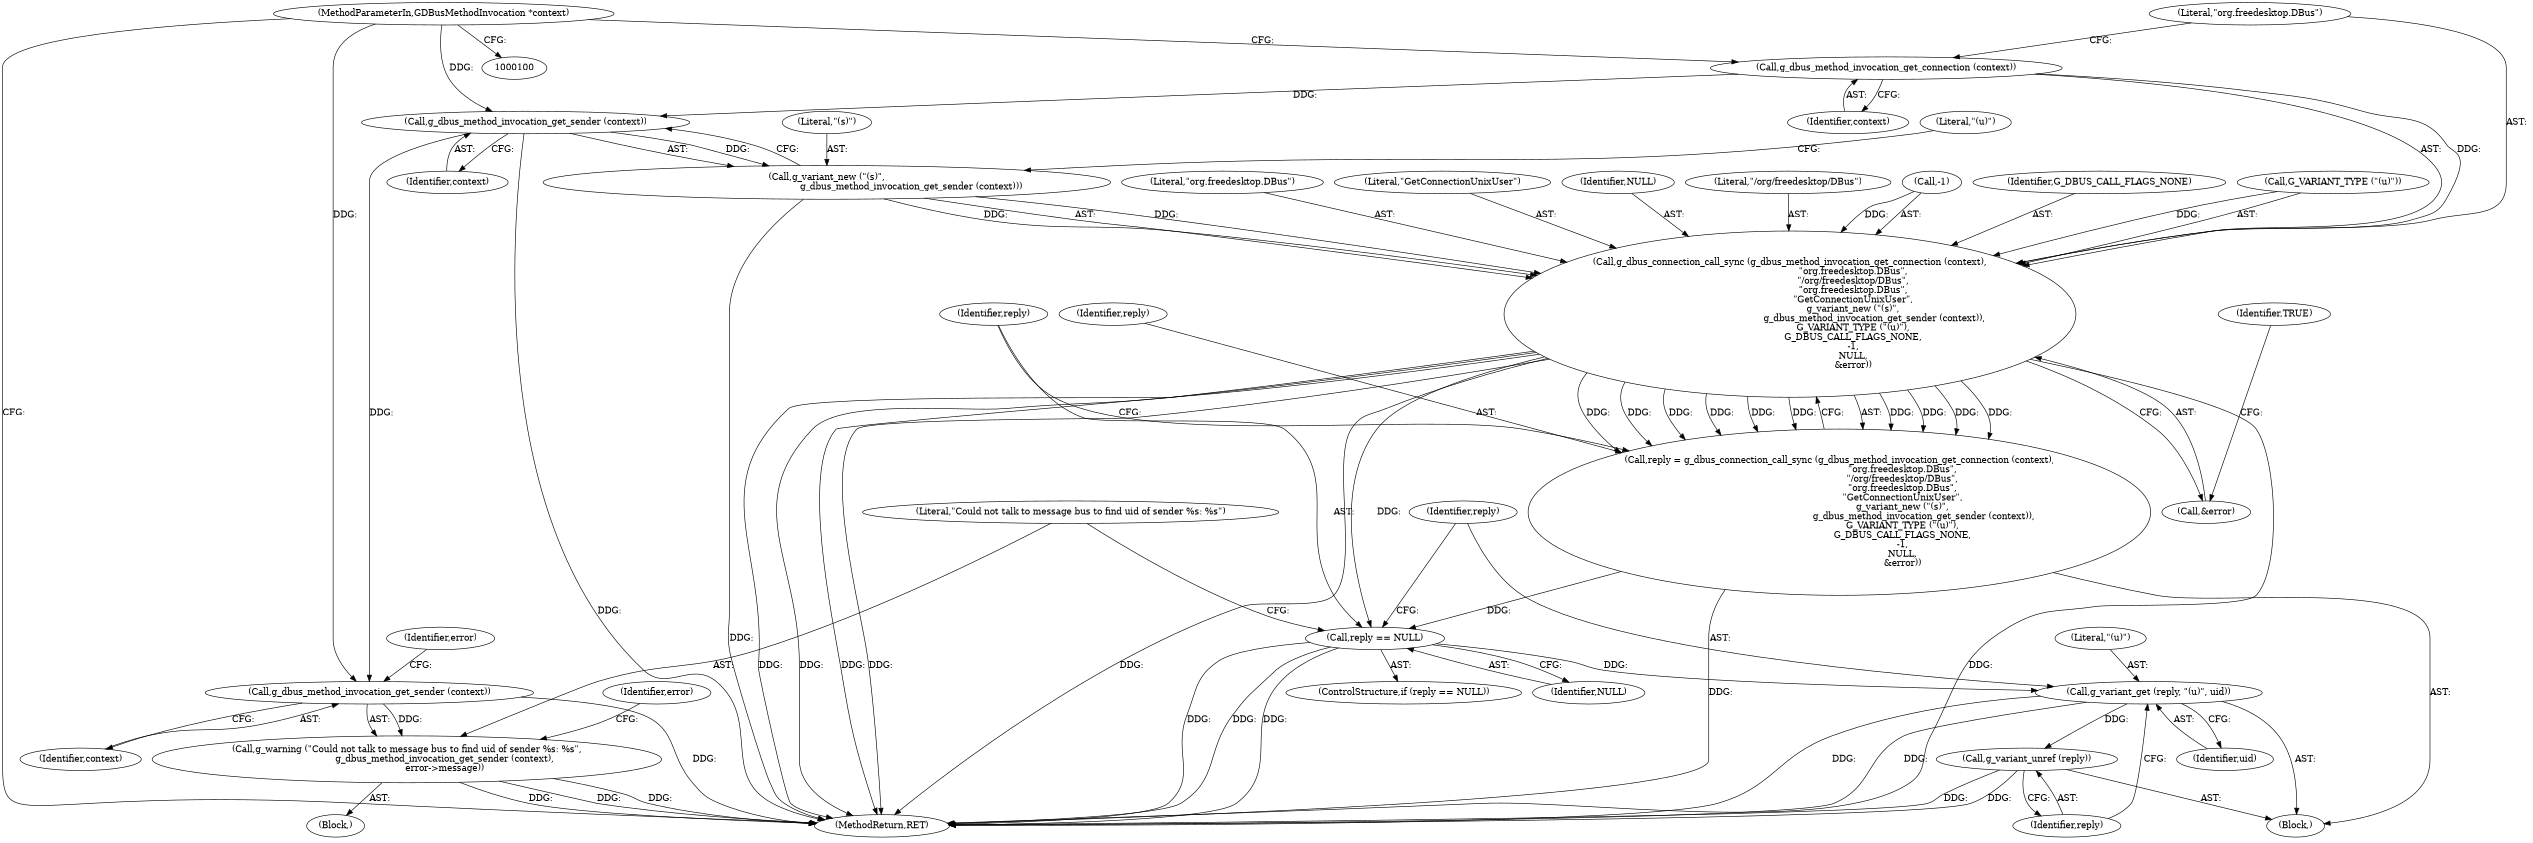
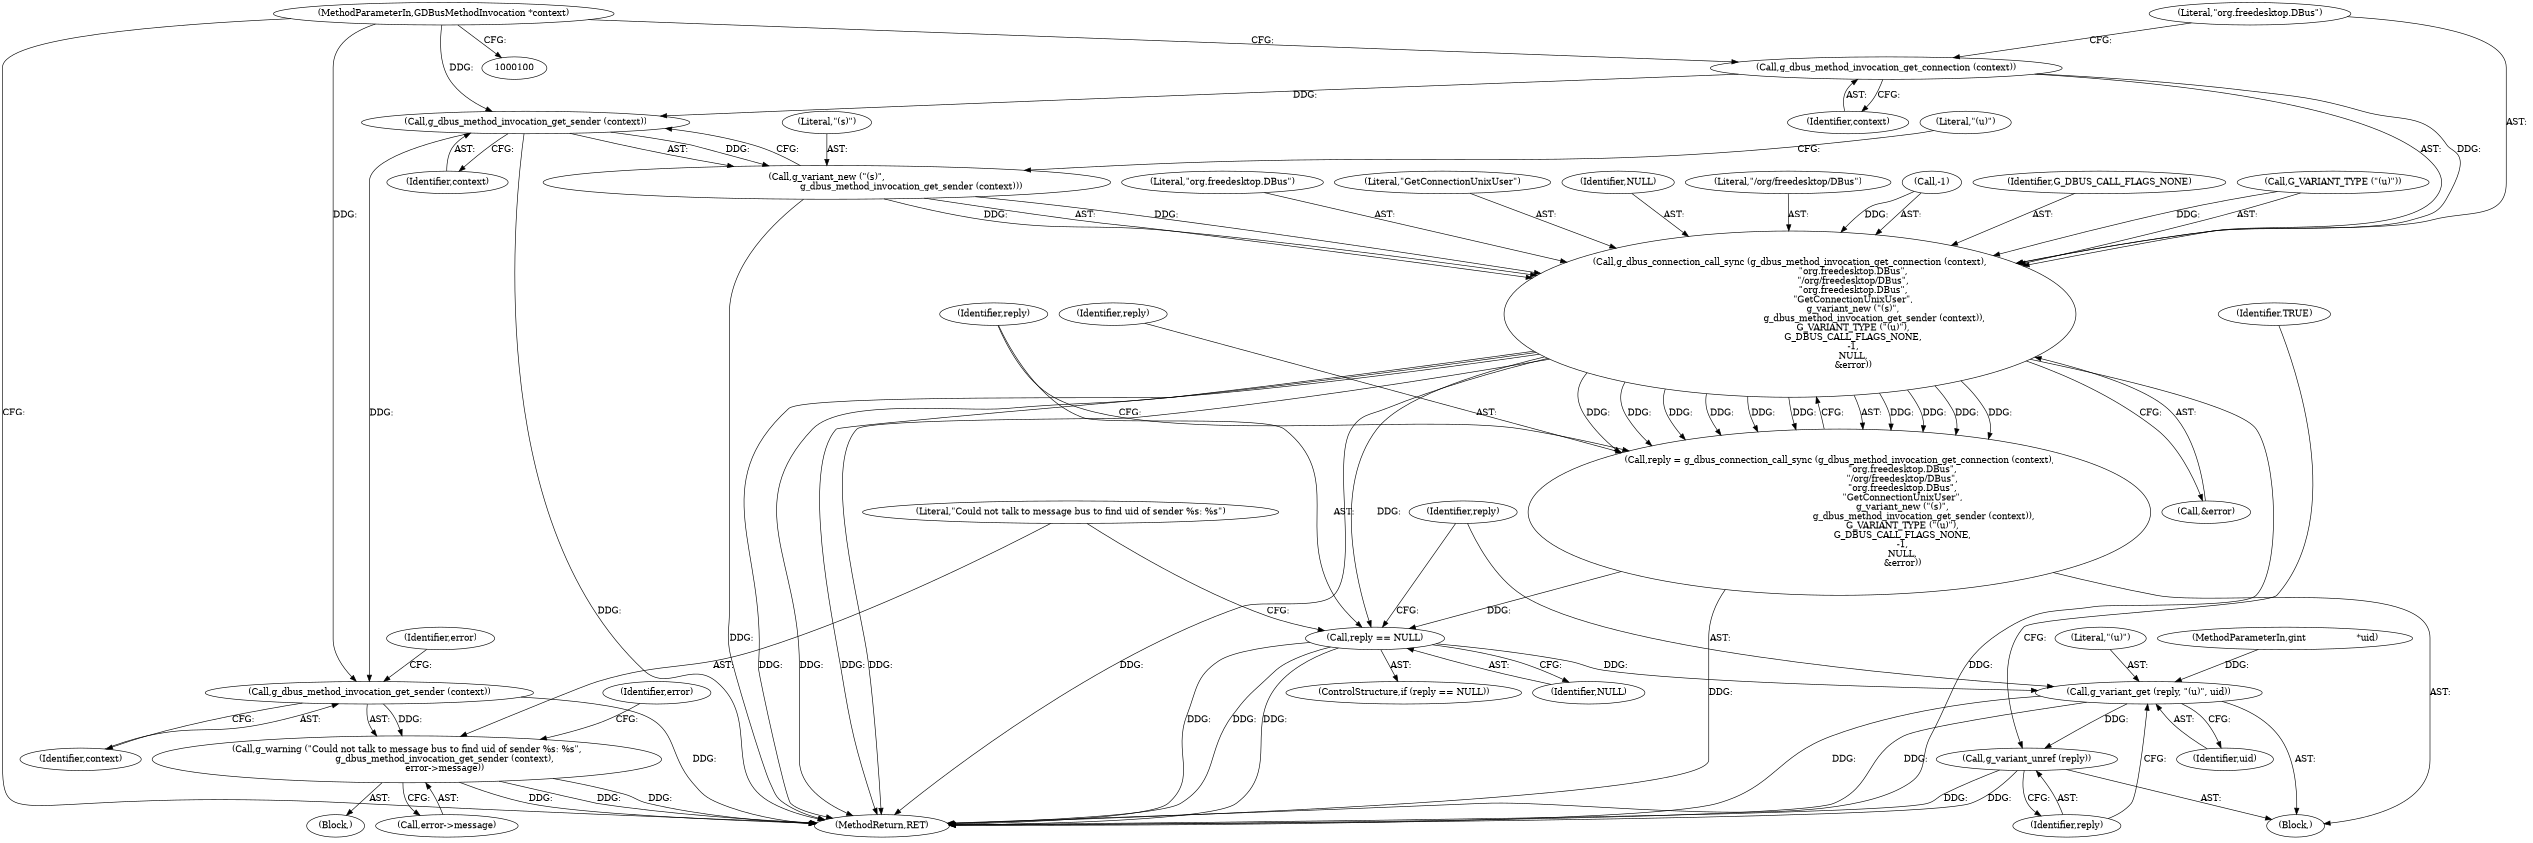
  digraph {
    n1 [label="(Call,g_dbus_method_invocation_get_sender (context))"]
    n2 [label="(Call,g_variant_new (\"(s)\",\n                                                            g_dbus_method_invocation_get_sender (context)))"]
    n3 [label="(Call,g_dbus_method_invocation_get_sender (context))"]
    n4 [label="(Identifier,context)"]
    n5 [label="(MethodReturn,RET)"]
    n6 [label="(Call,g_dbus_connection_call_sync (g_dbus_method_invocation_get_connection (context),\n                                             \"org.freedesktop.DBus\",\n                                             \"/org/freedesktop/DBus\",\n                                             \"org.freedesktop.DBus\",\n                                             \"GetConnectionUnixUser\",\n                                             g_variant_new (\"(s)\",\n                                                            g_dbus_method_invocation_get_sender (context)),\n                                             G_VARIANT_TYPE (\"(u)\"),\n                                             G_DBUS_CALL_FLAGS_NONE,\n                                             -1,\n                                             NULL,\n                                             &error))"]
    n7 [label="(Call,g_warning (\"Could not talk to message bus to find uid of sender %s: %s\",\n                           g_dbus_method_invocation_get_sender (context),\n                           error->message))"]
    n8 [label="(Identifier,context)"]
    n9 [label="(Call,g_dbus_method_invocation_get_connection (context))"]
    n10 [label="(Identifier,context)"]
    n11 [label="(Call,reply = g_dbus_connection_call_sync (g_dbus_method_invocation_get_connection (context),\n                                             \"org.freedesktop.DBus\",\n                                             \"/org/freedesktop/DBus\",\n                                             \"org.freedesktop.DBus\",\n                                             \"GetConnectionUnixUser\",\n                                             g_variant_new (\"(s)\",\n                                                            g_dbus_method_invocation_get_sender (context)),\n                                             G_VARIANT_TYPE (\"(u)\"),\n                                             G_DBUS_CALL_FLAGS_NONE,\n                                             -1,\n                                             NULL,\n                                             &error))"]
    n12 [label="(Call,reply == NULL)"]
    n13 [label="(Call,&error)"]
    n14 [label="(MethodParameterIn,GDBusMethodInvocation *context)"]
    1000100
    n16 [label="(Block,)"]
    n17 [label="(Call,g_variant_get (reply, \"(u)\", uid))"]
    n18 [label="(ControlStructure,if (reply == NULL))"]
    n19 [label="(Identifier,NULL)"]
    n20 [label="(Call,g_variant_unref (reply))"]
    n21 [label="(Identifier,uid)"]
    n22 [label="(Identifier,reply)"]
+   n23 [label="(Call,error->message)"]
    n24 [label="(Block,)"]
    n25 [label="(Identifier,reply)"]
    n26 [label="(Identifier,TRUE)"]
    n27 [label="(Literal,\"(u)\")"]
    n28 [label="(Literal,\"org.freedesktop.DBus\")"]
    n29 [label="(Literal,\"org.freedesktop.DBus\")"]
    n30 [label="(Literal,\"GetConnectionUnixUser\")"]
    n31 [label="(Identifier,error)"]
    n32 [label="(Identifier,NULL)"]
    n33 [label="(Literal,\"/org/freedesktop/DBus\")"]
+   n34 [label="(MethodParameterIn,gint                  *uid)"]
    n35 [label="(Call,-1)"]
    n36 [label="(Identifier,reply)"]
    n37 [label="(Literal,\"(s)\")"]
    n38 [label="(Literal,\"(u)\")"]
    n39 [label="(Literal,\"Could not talk to message bus to find uid of sender %s: %s\")"]
    n40 [label="(Identifier,G_DBUS_CALL_FLAGS_NONE)"]
    n41 [label="(Identifier,reply)"]
    n42 [label="(Call,G_VARIANT_TYPE (\"(u)\"))"]
    n43 [label="(Identifier,error)"]
    n1 -> n2 [label="AST: "]
    n1 -> n2 [label="DDG: "]
    n1 -> n3 [label="DDG: "]
    n1 -> n4 [label="CFG: "]
    n1 -> n5 [label="DDG: "]
    n2 -> n1 [label="CFG: "]
    n2 -> n5 [label="DDG: "]
    n2 -> n6 [label="AST: "]
    n2 -> n6 [label="DDG: "]
    n2 -> n6 [label="DDG: "]
    n3 -> n5 [label="DDG: "]
    n3 -> n7 [label="AST: "]
    n3 -> n7 [label="DDG: "]
    n3 -> n8 [label="CFG: "]
    n4 -> n1 [label="AST: "]
    n6 -> n5 [label="DDG: "]
    n6 -> n5 [label="DDG: "]
    n6 -> n5 [label="DDG: "]
    n6 -> n5 [label="DDG: "]
    n6 -> n5 [label="DDG: "]
    n6 -> n5 [label="DDG: "]
    n6 -> n11 [label="AST: "]
    n6 -> n11 [label="DDG: "]
    n6 -> n11 [label="DDG: "]
    n6 -> n11 [label="DDG: "]
    n6 -> n11 [label="DDG: "]
    n6 -> n11 [label="DDG: "]
    n6 -> n11 [label="DDG: "]
    n6 -> n11 [label="DDG: "]
    n6 -> n11 [label="DDG: "]
    n6 -> n11 [label="DDG: "]
    n6 -> n11 [label="DDG: "]
    n6 -> n12 [label="DDG: "]
    n6 -> n13 [label="CFG: "]
    n7 -> n5 [label="DDG: "]
    n7 -> n5 [label="DDG: "]
    n7 -> n5 [label="DDG: "]
+   n7 -> n23 [label="CFG: "]
    n7 -> n24 [label="AST: "]
    n8 -> n3 [label="AST: "]
    n9 -> n1 [label="DDG: "]
    n9 -> n6 [label="AST: "]
    n9 -> n6 [label="DDG: "]
    n9 -> n10 [label="CFG: "]
    n10 -> n9 [label="AST: "]
    n11 -> n5 [label="DDG: "]
    n11 -> n6 [label="CFG: "]
    n11 -> n12 [label="DDG: "]
    n11 -> n16 [label="AST: "]
    n12 -> n5 [label="DDG: "]
    n12 -> n5 [label="DDG: "]
    n12 -> n5 [label="DDG: "]
    n12 -> n17 [label="DDG: "]
    n12 -> n18 [label="AST: "]
    n12 -> n19 [label="CFG: "]
    n13 -> n6 [label="AST: "]
    n14 -> n1 [label="DDG: "]
    n14 -> n3 [label="DDG: "]
    n14 -> n5 [label="CFG: "]
    n14 -> n9 [label="CFG: "]
    n14 -> 1000100 [label="CFG: "]
    n17 -> n5 [label="DDG: "]
    n17 -> n5 [label="DDG: "]
    n17 -> n16 [label="AST: "]
    n17 -> n20 [label="DDG: "]
    n17 -> n21 [label="CFG: "]
    n19 -> n12 [label="AST: "]
    n20 -> n5 [label="DDG: "]
    n20 -> n5 [label="DDG: "]
    n20 -> n16 [label="AST: "]
    n20 -> n22 [label="CFG: "]
    n21 -> n17 [label="AST: "]
    n22 -> n17 [label="CFG: "]
    n22 -> n20 [label="AST: "]
+   n23 -> n7 [label="AST: "]
    n25 -> n11 [label="AST: "]
-   n26 -> n13 [label="CFG: "]
+   n26 -> n20 [label="CFG: "]
    n27 -> n17 [label="AST: "]
    n28 -> n6 [label="AST: "]
    n28 -> n9 [label="CFG: "]
    n29 -> n6 [label="AST: "]
    n30 -> n6 [label="AST: "]
    n31 -> n3 [label="CFG: "]
    n32 -> n6 [label="AST: "]
    n33 -> n6 [label="AST: "]
+   n34 -> n17 [label="DDG: "]
    n35 -> n6 [label="AST: "]
    n35 -> n6 [label="DDG: "]
    n36 -> n11 [label="CFG: "]
    n36 -> n12 [label="AST: "]
    n37 -> n2 [label="AST: "]
    n38 -> n2 [label="CFG: "]
    n39 -> n7 [label="AST: "]
    n39 -> n12 [label="CFG: "]
    n40 -> n6 [label="AST: "]
    n41 -> n12 [label="CFG: "]
    n41 -> n17 [label="AST: "]
    n42 -> n6 [label="AST: "]
    n42 -> n6 [label="DDG: "]
    n43 -> n7 [label="CFG: "]
  }
